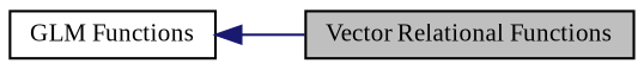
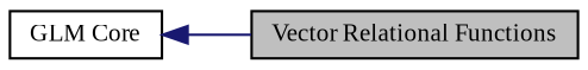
  digraph {
    rankdir=LR
    fontname="Liberation Serif"
    node [color=black fontname="Liberation Serif" fontsize=10 shape=record style=filled]
    n1 [fillcolor=grey75 fontcolor=black height=0.2 label="Vector Relational Functions" width=0.4]
-   n2 [fillcolor=white height=0.2 label="GLM Functions" width=0.4]
+   n2 [fillcolor=white height=0.2 label="GLM Core" width=0.4]
    n2 -> n1 [color=midnightblue dir=back fontname="Liberation Serif" fontsize=10 labelfontname=Helvetica labelfontsize=10 shape=plaintext style=solid]
  }
